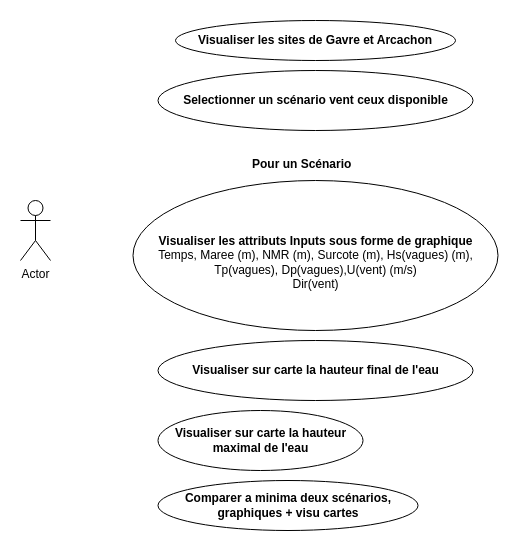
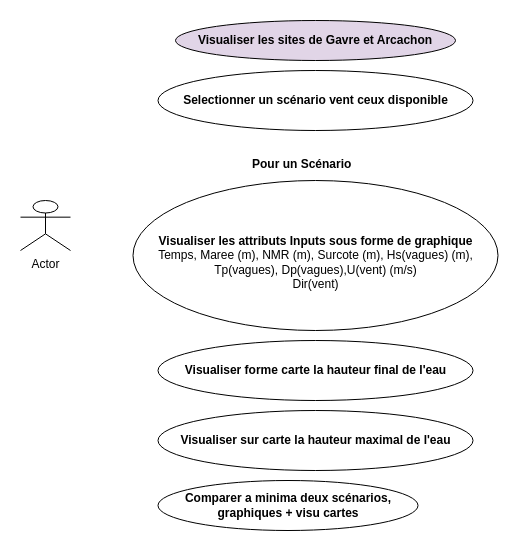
  <mxCell id="0" />
  <mxCell id="1" parent="0" />
- <mxCell id="2" value="Actor" style="shape=umlActor;verticalLabelPosition=bottom;verticalAlign=top;html=1;outlineConnect=0;" parent="1" vertex="1"><mxGeometry x="20" y="200" width="30" height="60" as="geometry" /></mxCell>
- <mxCell id="3" value="&lt;b&gt;Visualiser les sites de Gavre et Arcachon&lt;/b&gt;" style="ellipse;whiteSpace=wrap;html=1;" parent="1" vertex="1"><mxGeometry x="175" y="20" width="280" height="40" as="geometry" /></mxCell>
+ <mxCell id="2" value="Actor" style="shape=umlActor;verticalLabelPosition=bottom;verticalAlign=top;html=1;outlineConnect=0;" parent="1" vertex="1"><mxGeometry x="20" y="200" width="50" height="50" as="geometry" /></mxCell>
+ <mxCell id="3" value="&lt;b&gt;Visualiser les sites de Gavre et Arcachon&lt;/b&gt;" style="ellipse;whiteSpace=wrap;html=1;fillColor=#e1d5e7;" parent="1" vertex="1"><mxGeometry x="175" y="20" width="280" height="40" as="geometry" /></mxCell>
  <mxCell id="4" value="&lt;b&gt;Selectionner un scénario vent ceux disponible&lt;/b&gt;" style="ellipse;whiteSpace=wrap;html=1;" parent="1" vertex="1"><mxGeometry x="157.5" y="70" width="315" height="60" as="geometry" /></mxCell>
  <mxCell id="5" value="&lt;div&gt;&lt;br&gt;&lt;/div&gt;&lt;div&gt;&lt;b&gt;Visualiser les attributs Inputs sous forme de graphique &lt;/b&gt;&lt;br&gt;&lt;/div&gt;&lt;div&gt;Temps, Maree (m), NMR (m), Surcote (m), Hs(vagues) (m), Tp(vagues), Dp(vagues),U(vent) (m/s)&lt;br&gt;Dir(vent)&lt;br&gt;&lt;/div&gt;" style="ellipse;whiteSpace=wrap;html=1;" parent="1" vertex="1"><mxGeometry x="132.5" y="180" width="365" height="150" as="geometry" /></mxCell>
- <mxCell id="6" value="&lt;div&gt;&lt;b&gt;Visualiser sur carte la hauteur final de l'eau &lt;/b&gt;&lt;/div&gt;" style="ellipse;whiteSpace=wrap;html=1;" parent="1" vertex="1"><mxGeometry x="157.5" y="340" width="315" height="60" as="geometry" /></mxCell>
- <mxCell id="7" value="&lt;div&gt;&lt;b&gt;Visualiser sur carte la hauteur maximal de l'eau &lt;/b&gt;&lt;/div&gt;" style="ellipse;whiteSpace=wrap;html=1;" parent="1" vertex="1"><mxGeometry x="157.5" y="410" width="205" height="60" as="geometry" /></mxCell>
+ <mxCell id="6" value="&lt;div&gt;&lt;b&gt;Visualiser forme carte la hauteur final de l'eau &lt;/b&gt;&lt;/div&gt;" style="ellipse;whiteSpace=wrap;html=1;" parent="1" vertex="1"><mxGeometry x="157.5" y="340" width="315" height="60" as="geometry" /></mxCell>
+ <mxCell id="7" value="&lt;div&gt;&lt;b&gt;Visualiser sur carte la hauteur maximal de l'eau &lt;/b&gt;&lt;/div&gt;" style="ellipse;whiteSpace=wrap;html=1;" parent="1" vertex="1"><mxGeometry x="157.5" y="410" width="315" height="60" as="geometry" /></mxCell>
  <mxCell id="8" value="&lt;div&gt;&lt;b&gt;Pour un Scénario&lt;/b&gt;&lt;/div&gt;" style="text;whiteSpace=wrap;html=1;" parent="1" vertex="1"><mxGeometry x="250" y="150" width="130" height="40" as="geometry" /></mxCell>
  <mxCell id="9" value="&lt;div&gt;&lt;b&gt;Comparer a minima deux scénarios,&lt;/b&gt;&lt;/div&gt;&lt;div&gt;&lt;b&gt;graphiques + visu cartes&lt;br&gt;&lt;/b&gt;&lt;/div&gt;" style="ellipse;whiteSpace=wrap;html=1;" parent="1" vertex="1"><mxGeometry x="157.5" y="480" width="260" height="50" as="geometry" /></mxCell>
